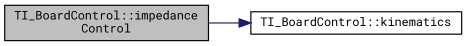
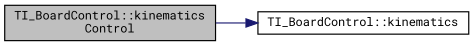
  digraph {
    rankdir=LR
    fontname="Roboto Mono"
    node [color=black fontname="Roboto Mono" fontsize=10 shape=record style=filled]
-   n1 [fillcolor=grey75 fontcolor=black height=0.2 label="TI_BoardControl::impedance\lControl" width=0.4]
+   n1 [fillcolor=grey75 fontcolor=black height=0.2 label="TI_BoardControl::kinematics\lControl" width=0.4]
    n2 [fillcolor=white height=0.2 label="TI_BoardControl::kinematics" width=0.4]
    n1 -> n2 [color=midnightblue fontname="Roboto Mono" fontsize=10 labelfontname=FreeSans labelfontsize=10 style=solid]
  }
